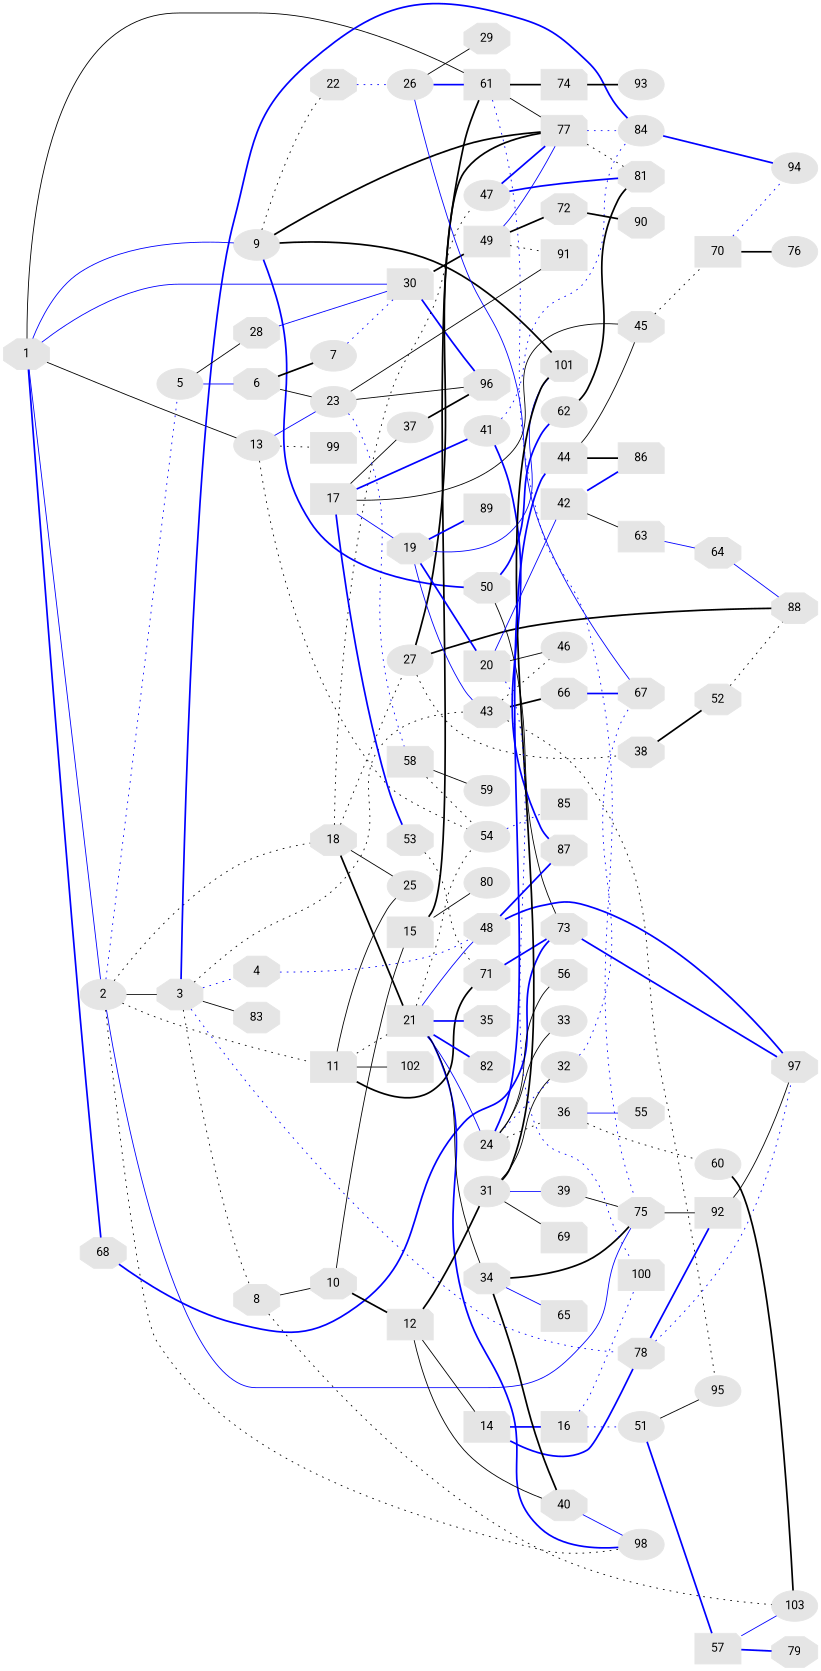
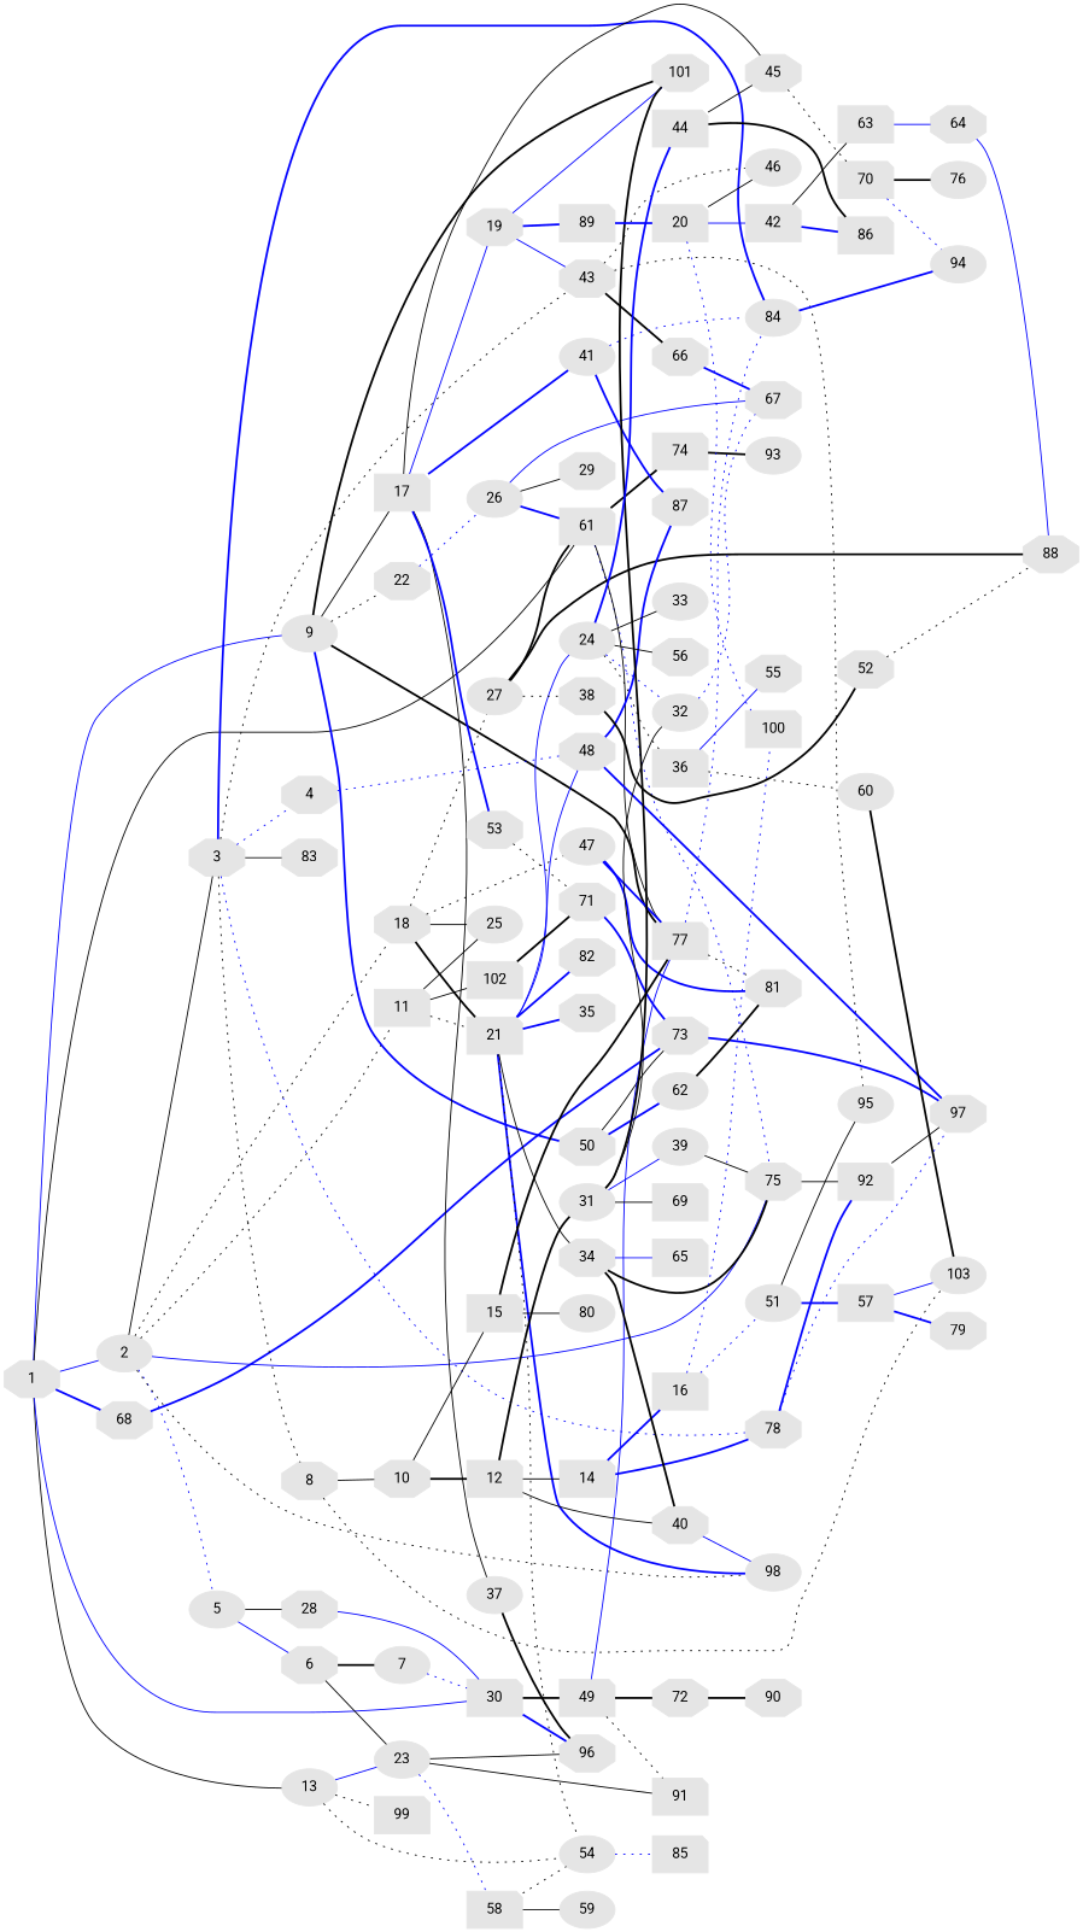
  graph {
    fontname=Roboto
    rankdir=LR
    node [color=gray90 fontname=Roboto shape=octagon style=filled]
    edge [color=black fontname=Roboto style=solid]
    2 [shape=ellipse]
    1
    9 [shape=ellipse]
    13 [shape=ellipse]
    30 [shape=note]
    61 [shape=note]
    68
    3
    5 [shape=ellipse]
    11 [shape=note]
    18
    75
    98 [shape=ellipse]
    17 [shape=note]
    22
    50
    77 [shape=note]
    101
    23 [shape=ellipse]
    54 [shape=ellipse]
    99 [shape=note]
    96
    49 [shape=note]
    74 [shape=note]
    73
    4
    8
    43
    78
    83
    84 [shape=ellipse]
    6
    28
    21 [shape=note]
    25 [shape=ellipse]
    71
    102 [shape=note]
    27 [shape=ellipse]
    47 [shape=ellipse]
    92 [shape=note]
    48
    10
    103 [shape=ellipse]
    46 [shape=ellipse]
    66
    95 [shape=ellipse]
    97
    94 [shape=ellipse]
    87
    7 [shape=ellipse]
    58 [shape=note]
    91 [shape=note]
    12 [shape=note]
    15 [shape=note]
    19
    37 [shape=ellipse]
    41 [shape=ellipse]
    45
    53
    26 [shape=ellipse]
    62 [shape=ellipse]
    81
    14 [shape=note]
    31 [shape=ellipse]
    40
    80 [shape=ellipse]
    24 [shape=ellipse]
    34
    35
    82
    16 [shape=note]
    32 [shape=ellipse]
    39 [shape=ellipse]
    69 [shape=note]
    85 [shape=note]
    51 [shape=ellipse]
    100 [shape=note]
    57 [shape=note]
    20 [shape=note]
    89 [shape=note]
    70 [shape=note]
    38
    88
    42 [shape=note]
    63 [shape=note]
    86 [shape=note]
    33 [shape=ellipse]
    36 [shape=note]
    44 [shape=note]
    56
    65 [shape=note]
    29
    67
    59 [shape=ellipse]
    55
    60 [shape=ellipse]
    52
    72
    64
    76 [shape=ellipse]
    90
    79
    93 [shape=ellipse]
    2 -- 3
    2 -- 5 [color=blue style=dotted]
    2 -- 11 [style=dotted]
    2 -- 18 [style=dotted]
    2 -- 75 [color=blue]
    2 -- 98 [style=dotted]
    1 -- 2 [color=blue]
    1 -- 9 [color=blue]
    1 -- 13
    1 -- 30 [color=blue]
    1 -- 61
    1 -- 68 [color=blue style=bold]
+   9 -- 17
    9 -- 22 [style=dotted]
    9 -- 50 [color=blue style=bold]
    9 -- 77 [style=bold]
    9 -- 101 [style=bold]
    13 -- 23 [color=blue]
    13 -- 54 [style=dotted]
    13 -- 99 [style=dotted]
    30 -- 96 [color=blue style=bold]
    30 -- 49 [style=bold]
    61 -- 75 [color=blue style=dotted]
    61 -- 77
    61 -- 74 [style=bold]
    68 -- 73 [color=blue style=bold]
    3 -- 4 [color=blue style=dotted]
    3 -- 8 [style=dotted]
    3 -- 43 [style=dotted]
    3 -- 78 [color=blue style=dotted]
    3 -- 83
    3 -- 84 [color=blue style=bold]
    5 -- 6 [color=blue]
    5 -- 28
    11 -- 21 [style=dotted]
    11 -- 25
-   11 -- 71 [style=bold]
+   102 -- 71 [style=bold]
    11 -- 102
    18 -- 21 [style=bold]
    18 -- 25
    18 -- 27 [style=dotted]
    18 -- 47 [style=dotted]
    75 -- 92
    17 -- 19 [color=blue]
    17 -- 37
    17 -- 41 [color=blue style=bold]
    17 -- 45
    17 -- 53 [color=blue style=bold]
    22 -- 26 [color=blue style=dotted]
    50 -- 73
    50 -- 62 [color=blue style=bold]
    77 -- 84 [color=blue style=dotted]
    77 -- 81 [style=dotted]
    23 -- 96
    23 -- 58 [color=blue style=dotted]
    23 -- 91
    54 -- 85 [color=blue style=dotted]
    49 -- 77 [color=blue]
    49 -- 91 [style=dotted]
    49 -- 72 [style=bold]
    74 -- 93 [style=bold]
    73 -- 97 [color=blue style=bold]
    4 -- 48 [color=blue style=dotted]
    8 -- 10
    8 -- 103 [style=dotted]
    43 -- 46 [style=dotted]
    43 -- 66 [style=bold]
    43 -- 95 [style=dotted]
    78 -- 92 [color=blue style=bold]
    78 -- 97 [color=blue style=dotted]
    84 -- 94 [color=blue style=bold]
    6 -- 23
    6 -- 7 [style=bold]
    28 -- 30 [color=blue]
    21 -- 98 [color=blue style=bold]
    21 -- 54 [style=dotted]
    21 -- 48 [color=blue]
    21 -- 24 [color=blue]
    21 -- 34
    21 -- 35 [color=blue style=bold]
    21 -- 82 [color=blue style=bold]
    71 -- 73 [color=blue style=bold]
    27 -- 61 [style=bold]
    27 -- 38 [style=dotted]
    27 -- 88 [style=bold]
    47 -- 77 [color=blue style=bold]
    47 -- 81 [color=blue style=bold]
    92 -- 97
    48 -- 97 [color=blue style=bold]
    48 -- 87 [color=blue style=bold]
    10 -- 12 [style=bold]
    10 -- 15
    66 -- 67 [color=blue style=bold]
    7 -- 30 [color=blue style=dotted]
    58 -- 54 [style=dotted]
    58 -- 59
    12 -- 14
    12 -- 31 [style=bold]
    12 -- 40
    15 -- 77 [style=bold]
    15 -- 80
    19 -- 101 [color=blue]
    19 -- 43 [color=blue]
-   19 -- 20 [color=blue style=bold]
+   89 -- 20 [color=blue style=bold]
    19 -- 89 [color=blue style=bold]
    37 -- 96 [style=bold]
    41 -- 84 [color=blue style=dotted]
    41 -- 87 [color=blue style=bold]
    45 -- 70 [style=dotted]
    53 -- 71 [style=dotted]
    26 -- 61 [color=blue style=bold]
    26 -- 29
    26 -- 67 [color=blue]
    62 -- 81 [style=bold]
    14 -- 78 [color=blue style=bold]
    14 -- 16 [color=blue style=bold]
    31 -- 101 [style=bold]
    31 -- 32
    31 -- 39 [color=blue]
    31 -- 69
    40 -- 98 [color=blue]
    24 -- 32 [color=blue style=dotted]
    24 -- 33
    24 -- 36 [style=dotted]
    24 -- 44 [color=blue style=bold]
    24 -- 56
    34 -- 75 [style=bold]
    34 -- 40 [style=bold]
    34 -- 65 [color=blue]
    16 -- 51 [color=blue style=dotted]
    16 -- 100 [color=blue style=dotted]
    32 -- 67 [color=blue style=dotted]
    39 -- 75
    51 -- 95
    51 -- 57 [color=blue style=bold]
    57 -- 103 [color=blue]
    57 -- 79 [color=blue style=bold]
    20 -- 46
    20 -- 100 [color=blue style=dotted]
    20 -- 42 [color=blue]
    70 -- 94 [color=blue style=dotted]
    70 -- 76 [style=bold]
    38 -- 52 [style=bold]
    42 -- 63
    42 -- 86 [color=blue style=bold]
    63 -- 64 [color=blue]
    36 -- 55 [color=blue]
    36 -- 60 [style=dotted]
    44 -- 45
    44 -- 86 [style=bold]
    60 -- 103 [style=bold]
    52 -- 88 [style=dotted]
    72 -- 90 [style=bold]
    64 -- 88 [color=blue]
  }
